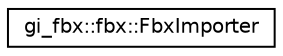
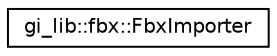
  digraph {
    rankdir=LR
-   n1 [color=black fillcolor=white fontname=Helvetica fontsize=10 height=0.2 label="gi_fbx::fbx::FbxImporter" shape=record style=filled width=0.4]
+   n1 [color=black fillcolor=white fontname=Helvetica fontsize=10 height=0.2 label="gi_lib::fbx::FbxImporter" shape=record style=filled width=0.4]
  }
